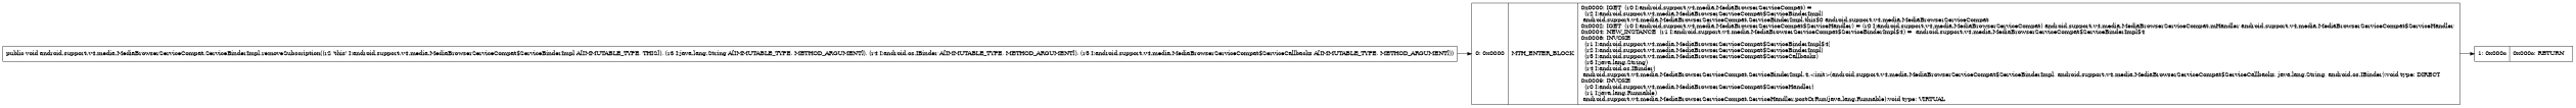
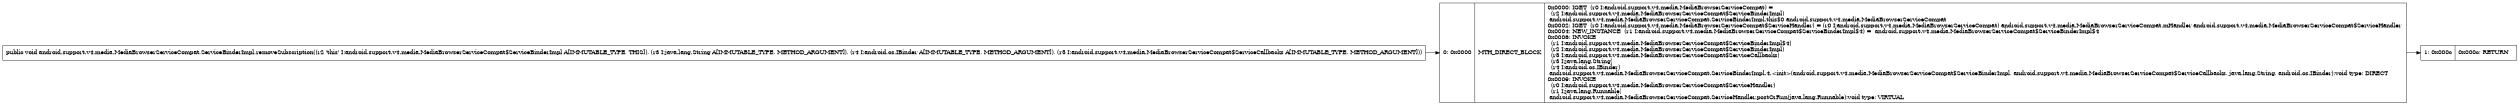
  digraph {
    rankdir=LR
    node [shape=record]
-   n1 [label="{0\:\ 0x0000|MTH_ENTER_BLOCK\l|0x0000: IGET  (r0 I:android.support.v4.media.MediaBrowserServiceCompat) = \l  (r2 I:android.support.v4.media.MediaBrowserServiceCompat$ServiceBinderImpl)\l android.support.v4.media.MediaBrowserServiceCompat.ServiceBinderImpl.this$0 android.support.v4.media.MediaBrowserServiceCompat \l0x0002: IGET  (r0 I:android.support.v4.media.MediaBrowserServiceCompat$ServiceHandler) = (r0 I:android.support.v4.media.MediaBrowserServiceCompat) android.support.v4.media.MediaBrowserServiceCompat.mHandler android.support.v4.media.MediaBrowserServiceCompat$ServiceHandler \l0x0004: NEW_INSTANCE  (r1 I:android.support.v4.media.MediaBrowserServiceCompat$ServiceBinderImpl$4) =  android.support.v4.media.MediaBrowserServiceCompat$ServiceBinderImpl$4 \l0x0006: INVOKE  \l  (r1 I:android.support.v4.media.MediaBrowserServiceCompat$ServiceBinderImpl$4)\l  (r2 I:android.support.v4.media.MediaBrowserServiceCompat$ServiceBinderImpl)\l  (r5 I:android.support.v4.media.MediaBrowserServiceCompat$ServiceCallbacks)\l  (r3 I:java.lang.String)\l  (r4 I:android.os.IBinder)\l android.support.v4.media.MediaBrowserServiceCompat.ServiceBinderImpl.4.\<init\>(android.support.v4.media.MediaBrowserServiceCompat$ServiceBinderImpl, android.support.v4.media.MediaBrowserServiceCompat$ServiceCallbacks, java.lang.String, android.os.IBinder):void type: DIRECT \l0x0009: INVOKE  \l  (r0 I:android.support.v4.media.MediaBrowserServiceCompat$ServiceHandler)\l  (r1 I:java.lang.Runnable)\l android.support.v4.media.MediaBrowserServiceCompat.ServiceHandler.postOrRun(java.lang.Runnable):void type: VIRTUAL \l}"]
+   n1 [label="{0\:\ 0x0000|MTH_DIRECT_BLOCK\l|0x0000: IGET  (r0 I:android.support.v4.media.MediaBrowserServiceCompat) = \l  (r2 I:android.support.v4.media.MediaBrowserServiceCompat$ServiceBinderImpl)\l android.support.v4.media.MediaBrowserServiceCompat.ServiceBinderImpl.this$0 android.support.v4.media.MediaBrowserServiceCompat \l0x0002: IGET  (r0 I:android.support.v4.media.MediaBrowserServiceCompat$ServiceHandler) = (r0 I:android.support.v4.media.MediaBrowserServiceCompat) android.support.v4.media.MediaBrowserServiceCompat.mHandler android.support.v4.media.MediaBrowserServiceCompat$ServiceHandler \l0x0004: NEW_INSTANCE  (r1 I:android.support.v4.media.MediaBrowserServiceCompat$ServiceBinderImpl$4) =  android.support.v4.media.MediaBrowserServiceCompat$ServiceBinderImpl$4 \l0x0006: INVOKE  \l  (r1 I:android.support.v4.media.MediaBrowserServiceCompat$ServiceBinderImpl$4)\l  (r2 I:android.support.v4.media.MediaBrowserServiceCompat$ServiceBinderImpl)\l  (r5 I:android.support.v4.media.MediaBrowserServiceCompat$ServiceCallbacks)\l  (r3 I:java.lang.String)\l  (r4 I:android.os.IBinder)\l android.support.v4.media.MediaBrowserServiceCompat.ServiceBinderImpl.4.\<init\>(android.support.v4.media.MediaBrowserServiceCompat$ServiceBinderImpl, android.support.v4.media.MediaBrowserServiceCompat$ServiceCallbacks, java.lang.String, android.os.IBinder):void type: DIRECT \l0x0009: INVOKE  \l  (r0 I:android.support.v4.media.MediaBrowserServiceCompat$ServiceHandler)\l  (r1 I:java.lang.Runnable)\l android.support.v4.media.MediaBrowserServiceCompat.ServiceHandler.postOrRun(java.lang.Runnable):void type: VIRTUAL \l}"]
    n2 [label="{1\:\ 0x000c|0x000c: RETURN   \l}"]
    n3 [label="{public void android.support.v4.media.MediaBrowserServiceCompat.ServiceBinderImpl.removeSubscription((r2 'this' I:android.support.v4.media.MediaBrowserServiceCompat$ServiceBinderImpl A[IMMUTABLE_TYPE, THIS]), (r3 I:java.lang.String A[IMMUTABLE_TYPE, METHOD_ARGUMENT]), (r4 I:android.os.IBinder A[IMMUTABLE_TYPE, METHOD_ARGUMENT]), (r5 I:android.support.v4.media.MediaBrowserServiceCompat$ServiceCallbacks A[IMMUTABLE_TYPE, METHOD_ARGUMENT])) }"]
    n1 -> n2
    n3 -> n1
  }
